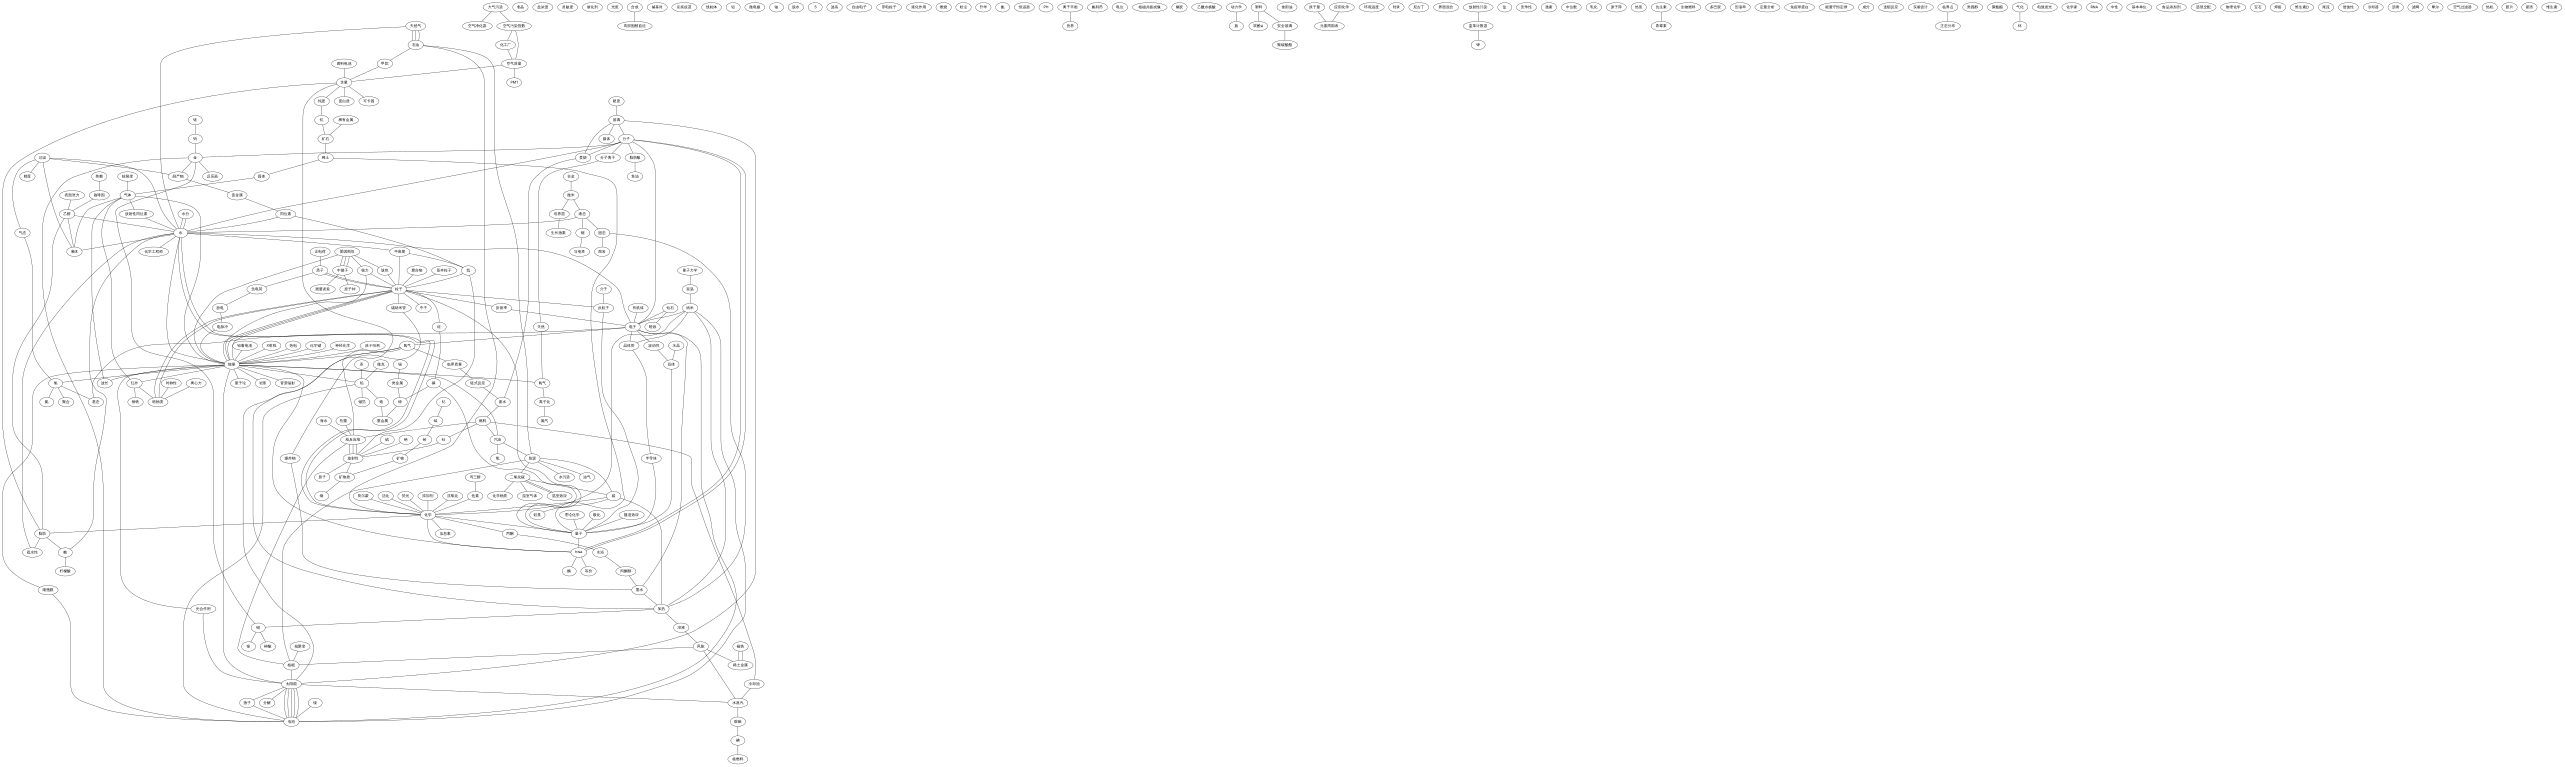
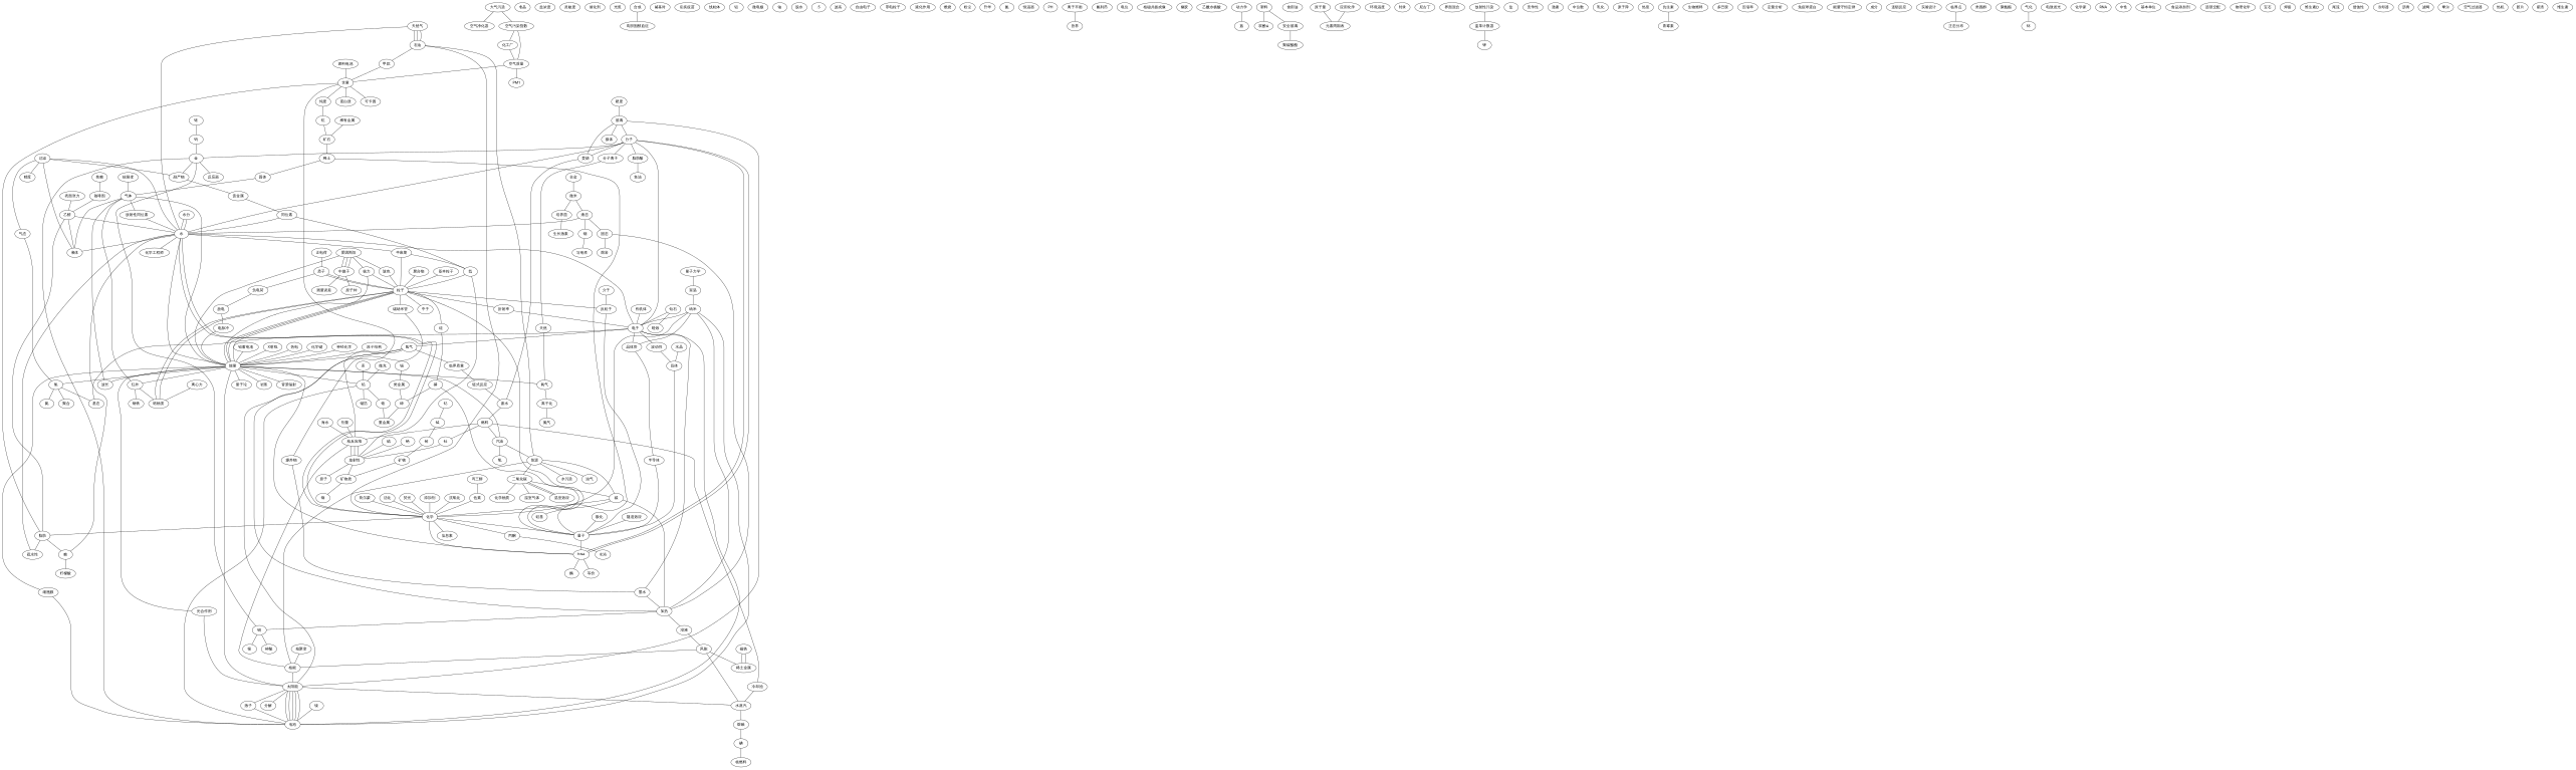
  graph {
    fontname=Inter
    node [fontname=Inter]
    edge [fontname=Inter]
    "燃料电池"
    "含量"
    "纯度"
    "脂肪"
    "蛋白质"
    "可卡因"
    "钪"
    "疏水性"
    "糖"
    "矿石"
    "稀土"
    "固体"
    "量子"
    "气体"
    DNA
    "液体"
    "红外"
    "放射性同位素"
    "准晶"
    "盐浓度"
    "碳"
    "化学"
    "能源"
    "加热"
    "硅基"
    "信息素"
    "丙酮"
    "核能"
    "水污染"
    "油气"
    "二氧化碳"
    "铜"
    "溶液"
    "水浴"
    "灵敏度"
    "电子"
    "电池"
    "晶体管"
    "水"
    "氢气"
    "波动性"
    "墨水"
    "半导体"
    "半衰期"
    "化学工程师"
    "核反应堆"
    "能量"
    "太阳能"
    "临界质量"
    "晶体"
    "催化剂"
    "过滤"
    "副产物"
    "气态"
    "精度"
    "贵金属"
    "氢"
    "剂量"
    "放射性"
    "中微子"
    "测量误差"
    "原子钟"
    "等价"
    "酶"
    "粒子"
    "折射率"
    "暗物质"
    "碳纳米管"
    "硅"
    "反粒子"
    "中子"
    "爆炸物"
    "磷"
    "氙"
    "爱因斯坦"
    "玻色"
    "核力"
    "岩浆"
    "汽油"
    "背景辐射"
    "氧气"
    "铅"
    "量子论"
    "光合作用"
    "波长"
    "细胞膜"
    "金"
    "反应器"
    "砷酸"
    "银"
    "纳米"
    "光缆"
    "同位素"
    "水蒸汽"
    "分解"
    "激子"
    "熔融"
    "风能"
    "合成"
    "高胆固醇血症"
    "碱基对"
    "荷尔蒙"
    "疟疾疫苗"
    "玻璃"
    "分子"
    "腺体"
    "焚烧"
    "脂肪酸"
    "分子离子"
    "废水"
    "鱼油"
    "天然"
    "线粒体"
    "活化"
    "柠檬酸"
    "氦"
    "聚合"
    "基态"
    "石油"
    "甲烷"
    "氧"
    "离子化"
    "锡箔"
    "铬"
    "钢铁"
    "质子"
    "负电荷"
    "放电"
    "铝"
    "微电极"
    "海水"
    "矿物质"
    "原子"
    "燃料"
    "冷却池"
    "钍"
    "温室气体"
    "温室效应"
    "化学物质"
    "固态"
    "熔岩"
    "铀"
    "脱水"
    .5
    "焦糖"
    "咖啡因"
    "乙醇"
    "大气污染"
    "空气污染指数"
    "空气净化器"
    "化工厂"
    "空气质量"
    "天然气"
    "波高"
    "自由电子"
    "带电粒子"
    "液化作用"
    "荧光"
    "氮气"
    "铅蓄电池"
    "重金属"
    "水分"
    "X射线"
    "燃烧"
    "粉尘"
    "升华"
    "添加剂"
    "热电"
    "氮"
    "恒温器"
    "隧道效应"
    "核聚变"
    PH
    "砷"
    "链式反应"
    "碘"
    "稀土金属"
    "核燃料"
    "离子平衡"
    "营养"
    "氟利昂"
    "电位"
    "微克"
    "核磁共振成像"
    "橡胶"
    "乙酰水杨酸"
    "动力学"
    "族"
    "塑料"
    "双酚A"
    "安全玻璃"
    "聚碳酸酯"
    "食用油"
    "原子量"
    "元素周期表"
    "环境温度"
    "转录"
    n198 [label=PM1]
    "尼古丁"
    "化学键"
    "镝"
    "界面混合"
    "放射性污染"
    "盖革计数器"
    "钾"
    "镍"
    "抗氧化"
    "盐"
    "竞争性"
-   "丙酮醇"
    "激素"
    "中位数"
    "乳化"
    "镉"
    "类金属"
    "原子弹"
    "稀有金属"
    "热泵"
    "抗生素"
    "青霉素"
-   "理论化学"
    "生物燃料"
    "磁铁"
    "多巴胺"
    "压缩率"
    "神经化学"
    "液态"
    "铟"
    "导电性"
    "定量分析"
    "免疫球蛋白"
    "聚合物"
    "能量守恒定律"
    "成分"
    "汞"
    "培养皿"
    "生长激素"
    "量子力学"
    "室温"
    "钻石"
    "蜡烛"
    "核裂变"
    "介子"
    "连锁反应"
    "实验设计"
    "水晶"
    "丙三醇"
    "色素"
    "临界点"
    "正态分布"
    "钇"
    "铽"
    "铕"
    "矿物"
    "类固醇"
    "铯"
    "聚氨酯"
    "气化"
    "钚"
    "电致发光"
    "化学家"
    RNA
    "铱"
    "钨"
    "中性"
    "硬度"
    "硫"
    "极化"
    "基本单位"
-   "对称性"
    "表面张力"
    "食品添加剂"
    "选型交配"
    "物理化学"
    "宝石"
    "焊接"
    "维生素D"
    "尾流"
    "基本粒子"
    "侵蚀性"
    "冷却器"
    "沥青"
    "滤网"
    "正电荷"
    "电脉冲"
    "摩尔"
    "原子结构"
    "合金"
    "微米"
    "有机体"
    "空气过滤器"
    "应用化学"
    "热机"
    "胶片"
    "离心力"
    "煤渣"
    "维生素"
    "燃料电池" -- "含量"
    "含量" -- "纯度"
    "含量" -- "脂肪"
    "含量" -- "蛋白质"
    "含量" -- "可卡因"
    "纯度" -- "钪"
    "脂肪" -- "疏水性"
    "脂肪" -- "糖"
    "钪" -- "矿石"
    "疏水性" -- "水"
    "糖" -- "柠檬酸"
    "矿石" -- "稀土"
    "稀土" -- "固体"
    "稀土" -- "量子"
    "固体" -- "气体"
    "量子" -- DNA
    "气体" -- "液体"
    "气体" -- "红外"
    "气体" -- "放射性同位素"
    DNA -- "化学"
    DNA -- "等价"
    DNA -- "酶"
    "红外" -- "暗物质"
    "红外" -- "钢铁"
    "放射性同位素" -- "水"
    "碳" -- "化学"
    "碳" -- "能源"
    "碳" -- "加热"
    "碳" -- "硅基"
    "化学" -- "脂肪"
    "化学" -- "量子"
    "化学" -- "信息素"
    "化学" -- "丙酮"
    "能源" -- "核能"
    "能源" -- "水污染"
    "能源" -- "油气"
    "能源" -- "二氧化碳"
    "加热" -- "含量"
    "加热" -- "铜"
    "加热" -- "溶液"
    "丙酮" -- "水浴"
    "核能" -- "太阳能"
    "二氧化碳" -- "碳"
    "二氧化碳" -- "温室气体"
    "二氧化碳" -- "温室效应"
    "二氧化碳" -- "温室效应"
    "二氧化碳" -- "化学物质"
    "铜" -- "砷酸"
    "铜" -- "银"
    "溶液" -- "风能"
-   "水浴" -- "丙酮醇"
    "电子" -- "电池"
    "电子" -- "晶体管"
    "电子" -- "水"
    "电子" -- "氢气"
    "电子" -- "波动性"
    "电子" -- "墨水"
    "晶体管" -- "半导体"
    "水" -- "糖"
    "水" -- "液体"
    "水" -- "化学"
    "水" -- "化学"
    "水" -- "半衰期"
    "水" -- "化学工程师"
    "氢气" -- "核反应堆"
    "氢气" -- "能量"
    "氢气" -- "太阳能"
    "氢气" -- "临界质量"
    "波动性" -- "晶体"
    "墨水" -- "加热"
    "半导体" -- "量子"
    "半衰期" -- "氙"
    "核反应堆" -- "核能"
    "核反应堆" -- "放射性"
    "核反应堆" -- "放射性"
    "核反应堆" -- "放射性"
    "能量" -- "气体"
    "能量" -- DNA
    "能量" -- "红外"
    "能量" -- "水"
    "能量" -- "太阳能"
    "能量" -- "氢"
    "能量" -- "粒子"
    "能量" -- "粒子"
    "能量" -- "粒子"
    "能量" -- "岩浆"
    "能量" -- "汽油"
    "能量" -- "背景辐射"
    "能量" -- "氧气"
    "能量" -- "铅"
    "能量" -- "量子论"
    "能量" -- "光合作用"
    "能量" -- "波长"
    "能量" -- "细胞膜"
    "太阳能" -- "电池"
    "太阳能" -- "电池"
    "太阳能" -- "电池"
    "太阳能" -- "电池"
    "太阳能" -- "电池"
    "太阳能" -- "水蒸汽"
    "太阳能" -- "分解"
    "太阳能" -- "激子"
    "临界质量" -- "链式反应"
    "晶体" -- "量子"
    "过滤" -- "液体"
    "过滤" -- "水"
    "过滤" -- "副产物"
    "过滤" -- "气态"
    "过滤" -- "精度"
    "副产物" -- "贵金属"
    "气态" -- "氢"
    "贵金属" -- "同位素"
    "氢" -- "氦"
    "氢" -- "聚合"
    "氢" -- "基态"
    "剂量" -- "核反应堆"
    "放射性" -- "矿物质"
    "放射性" -- "原子"
    "中微子" -- "测量误差"
    "中微子" -- "原子钟"
    "粒子" -- "量子"
    "粒子" -- "半衰期"
    "粒子" -- "折射率"
    "粒子" -- "暗物质"
    "粒子" -- "暗物质"
    "粒子" -- "碳纳米管"
    "粒子" -- "硅"
    "粒子" -- "反粒子"
    "粒子" -- "中子"
    "折射率" -- "电子"
    "碳纳米管" -- "爆炸物"
    "硅" -- "磷"
    "反粒子" -- "量子"
    "爆炸物" -- "墨水"
    "磷" -- "量子"
    "磷" -- "砷"
    "氙" -- "放射性"
    "氙" -- "粒子"
    "爱因斯坦" -- "能量"
    "爱因斯坦" -- "中微子"
    "爱因斯坦" -- "中微子"
    "爱因斯坦" -- "中微子"
    "爱因斯坦" -- "玻色"
    "爱因斯坦" -- "核力"
    "玻色" -- "粒子"
    "核力" -- "能量"
    "核力" -- "粒子"
    "汽油" -- "能源"
    "汽油" -- "氧"
    "氧气" -- "离子化"
    "铅" -- "电池"
    "铅" -- "锡箔"
    "铅" -- "铬"
    "光合作用" -- "太阳能"
    "波长" -- "气体"
    "细胞膜" -- "电池"
    "金" -- "铜"
    "金" -- "电池"
    "金" -- "副产物"
    "金" -- "反应器"
    "纳米" -- "化学"
    "纳米" -- "加热"
    "纳米" -- "电子"
    "纳米" -- "电池"
    "纳米" -- "晶体管"
    "同位素" -- "水"
    "同位素" -- "氙"
    "水蒸汽" -- "熔融"
    "水蒸汽" -- "风能"
    "激子" -- "电池"
    "熔融" -- "碘"
    "风能" -- "核能"
    "风能" -- "稀土金属"
    "合成" -- "高胆固醇血症"
    "荷尔蒙" -- "化学"
    "玻璃" -- "太阳能"
    "玻璃" -- "分子"
    "玻璃" -- "腺体"
    "玻璃" -- "焚烧"
    "分子" -- DNA
    "分子" -- DNA
    "分子" -- "电子"
    "分子" -- "水"
    "分子" -- "金"
    "分子" -- "焚烧"
    "分子" -- "脂肪酸"
    "分子" -- "分子离子"
    "焚烧" -- "废水"
    "脂肪酸" -- "鱼油"
    "分子离子" -- "天然"
    "废水" -- "燃料"
    "天然" -- "氧气"
    "活化" -- "化学"
    "基态" -- "电子"
    "石油" -- "化学"
    "石油" -- "能源"
    "石油" -- "甲烷"
    "甲烷" -- "含量"
    "离子化" -- "氮气"
    "铬" -- "重金属"
    "质子" -- "粒子"
    "质子" -- "粒子"
    "质子" -- "负电荷"
    "负电荷" -- "放电"
    "放电" -- "电脉冲"
    "海水" -- "核反应堆"
    "矿物质" -- "镝"
    "燃料" -- "核反应堆"
    "燃料" -- "汽油"
    "燃料" -- "冷却池"
    "燃料" -- "钍"
    "冷却池" -- "水蒸汽"
    "钍" -- "放射性"
    "固态" -- "加热"
    "固态" -- "熔岩"
    "焦糖" -- "咖啡因"
    "咖啡因" -- "乙醇"
    "乙醇" -- "脂肪"
    "乙醇" -- "液体"
    "乙醇" -- "水"
    "大气污染" -- "空气污染指数"
    "大气污染" -- "空气净化器"
    "空气污染指数" -- "化工厂"
    "空气污染指数" -- "空气质量"
    "化工厂" -- "空气质量"
    "空气质量" -- "含量"
    "空气质量" -- n198
    "天然气" -- "水"
    "天然气" -- "石油"
    "天然气" -- "石油"
    "天然气" -- "石油"
    "荧光" -- "化学"
    "铅蓄电池" -- "能量"
    "水分" -- "水"
    "水分" -- "水"
    "X射线" -- "能量"
    "添加剂" -- "化学"
    "热电" -- "能量"
    "隧道效应" -- "量子"
    "核聚变" -- "核能"
    "砷" -- "重金属"
    "链式反应" -- "废水"
    "碘" -- "核燃料"
    "离子平衡" -- "营养"
    "微克" -- "铅"
    "动力学" -- "族"
    "塑料" -- "双酚A"
    "塑料" -- "安全玻璃"
    "安全玻璃" -- "聚碳酸酯"
    "原子量" -- "元素周期表"
    "化学键" -- "能量"
    "放射性污染" -- "盖革计数器"
    "盖革计数器" -- "钾"
    "镍" -- "电池"
    "抗氧化" -- "化学"
-   "丙酮醇" -- "墨水"
    "镉" -- "类金属"
    "类金属" -- "砷"
    "稀有金属" -- "矿石"
    "抗生素" -- "青霉素"
-   "理论化学" -- "量子"
    "磁铁" -- "稀土金属"
    "磁铁" -- "稀土金属"
    "神经化学" -- "能量"
    "液态" -- "水"
    "液态" -- "固态"
    "液态" -- "铟"
    "铟" -- "导电性"
    "聚合物" -- "粒子"
    "汞" -- "铅"
    "培养皿" -- "生长激素"
    "量子力学" -- "室温"
    "室温" -- "纳米"
    "钻石" -- "电子"
    "钻石" -- "蜡烛"
    "核裂变" -- "气体"
    "介子" -- "反粒子"
    "水晶" -- "晶体"
    "丙三醇" -- "色素"
    "色素" -- "化学"
    "临界点" -- "正态分布"
    "钇" -- "铽"
    "铽" -- "铕"
    "铕" -- "矿物"
    "矿物" -- "矿物质"
    "铯" -- "放射性"
    "气化" -- "钚"
    "铱" -- "钨"
    "钨" -- "金"
    "硬度" -- "玻璃"
    "硫" -- "放射性"
    "极化" -- "量子"
-   "对称性" -- "暗物质"
    "表面张力" -- "乙醇"
    "基本粒子" -- "粒子"
    "正电荷" -- "质子"
    "电脉冲" -- "能量"
    "原子结构" -- "能量"
    "合金" -- "微米"
    "微米" -- "液态"
    "微米" -- "培养皿"
    "有机体" -- "电子"
    "应用化学" -- "元素周期表"
    "离心力" -- "暗物质"
  }
